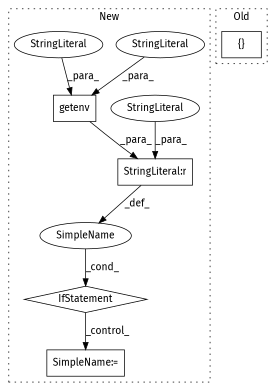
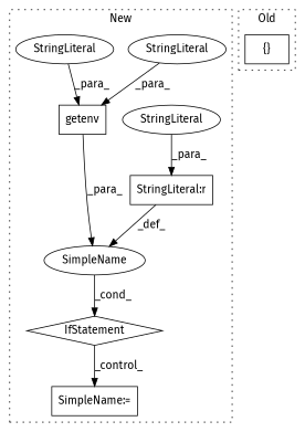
  digraph {
    fontname="Fira Sans"
    node [a=45 fontname="Fira Sans" l=3 shape=box]
    edge [fontname="Fira Sans"]
    n1 [a=32 l="7,1" label=getenv s="8631,8654"]
    n2 [l=12 label=StringLiteral s=8638 shape=ellipse]
    n3 [a=25 l="4,2" label=IfStatement s="8594,8663" shape=diamond]
    n4 [a=7 l=2 label="SimpleName:=" s=8780]
    n5 [a=42 label=SimpleName shape=ellipse l=""]
    n6 [a=27 l=4 label="StringLiteral:r" s=8655]
    n7 [label=StringLiteral s=8659 shape=ellipse]
    n8 [label=StringLiteral s=8651 shape=ellipse]
    n9 [a=4 l="1,1" label="{}" s="8428,8441"]
    subgraph cluster_1 {
      label=New
      style=dotted
      n1
      n2
      n3
      n4
      n5
      n6
      n7
      n8
    }
    subgraph cluster_2 {
      label=Old
      style=dotted
      n9
    }
-   n1 -> n6 [label=_para_]
+   n1 -> n5 [label=_para_]
    n2 -> n1 [label=_para_]
    n3 -> n4 [label=_control_]
    n5 -> n3 [label=_cond_]
    n6 -> n5 [label=_def_]
    n7 -> n6 [label=_para_]
    n8 -> n1 [label=_para_]
  }
